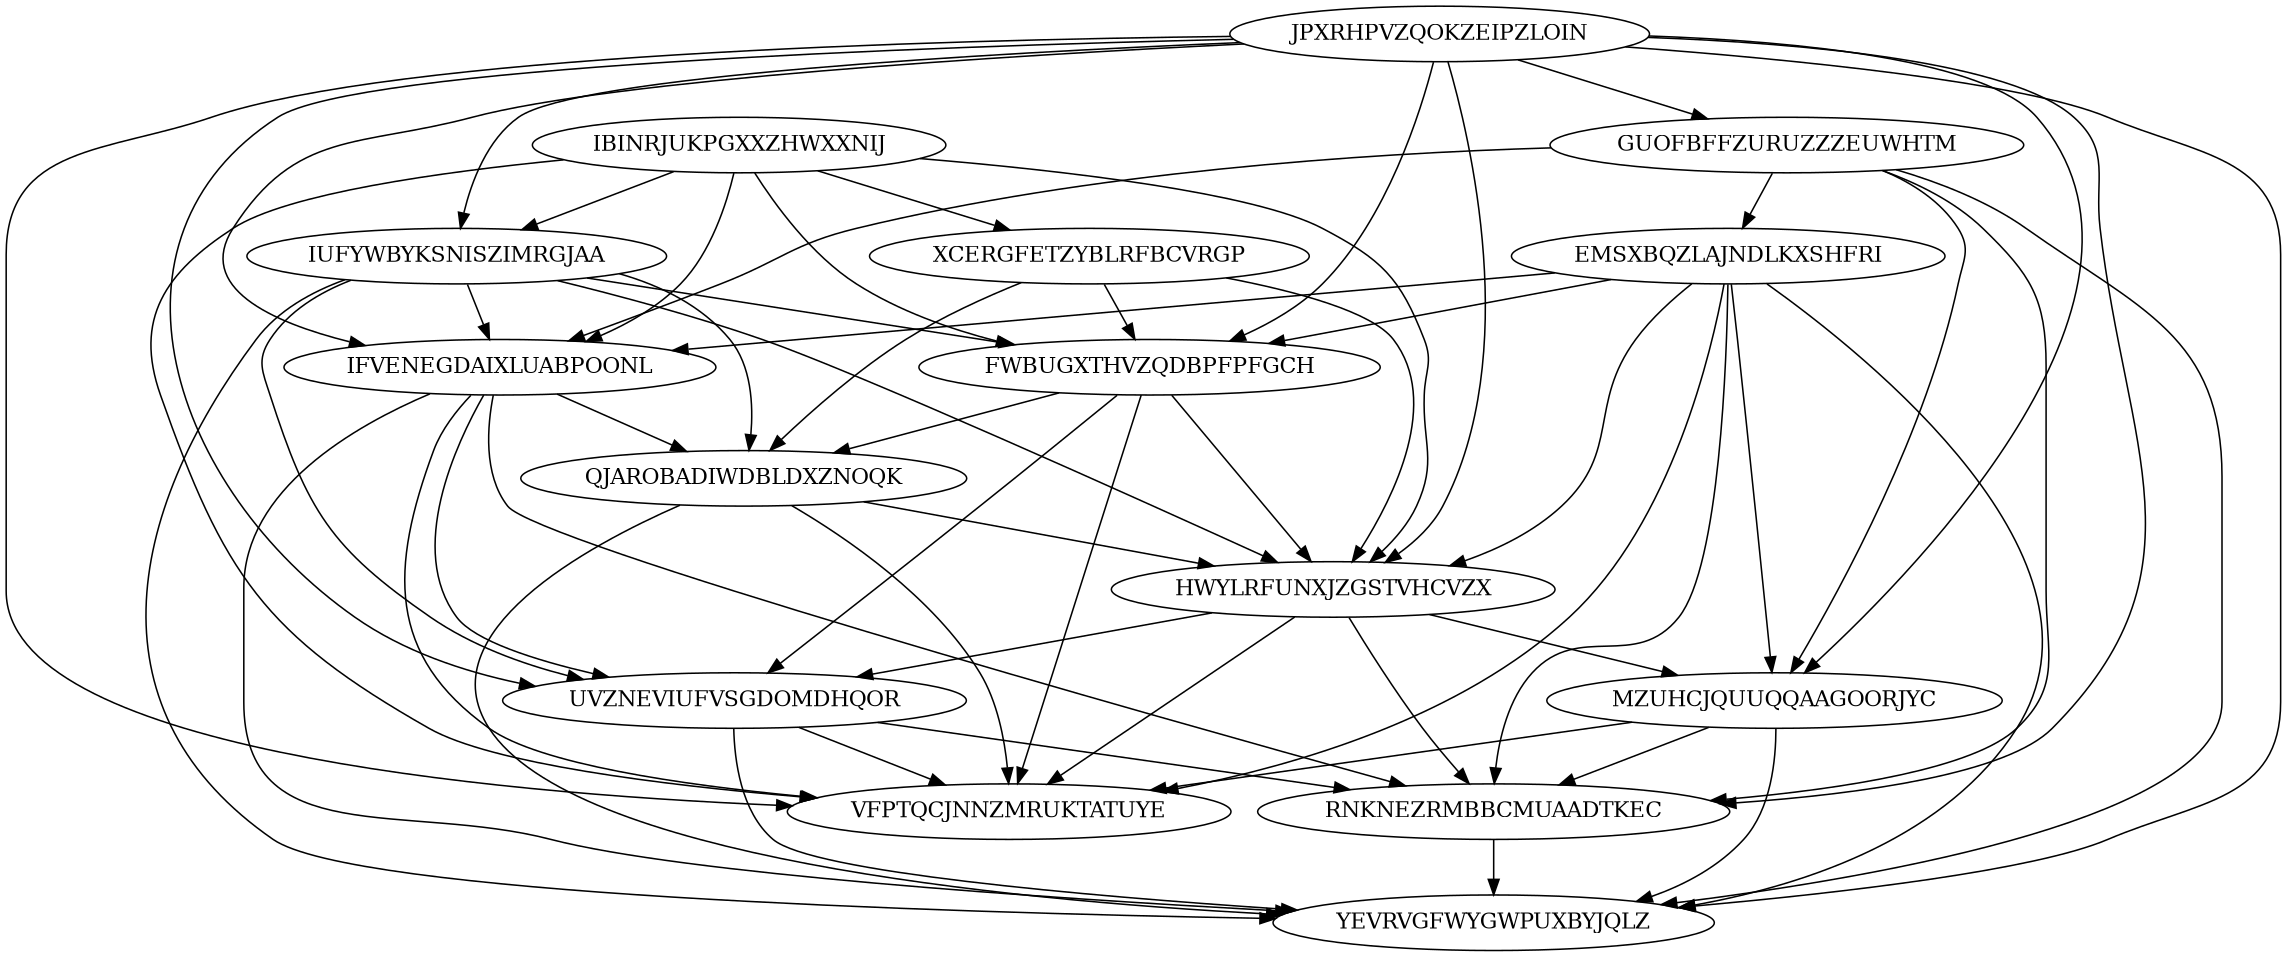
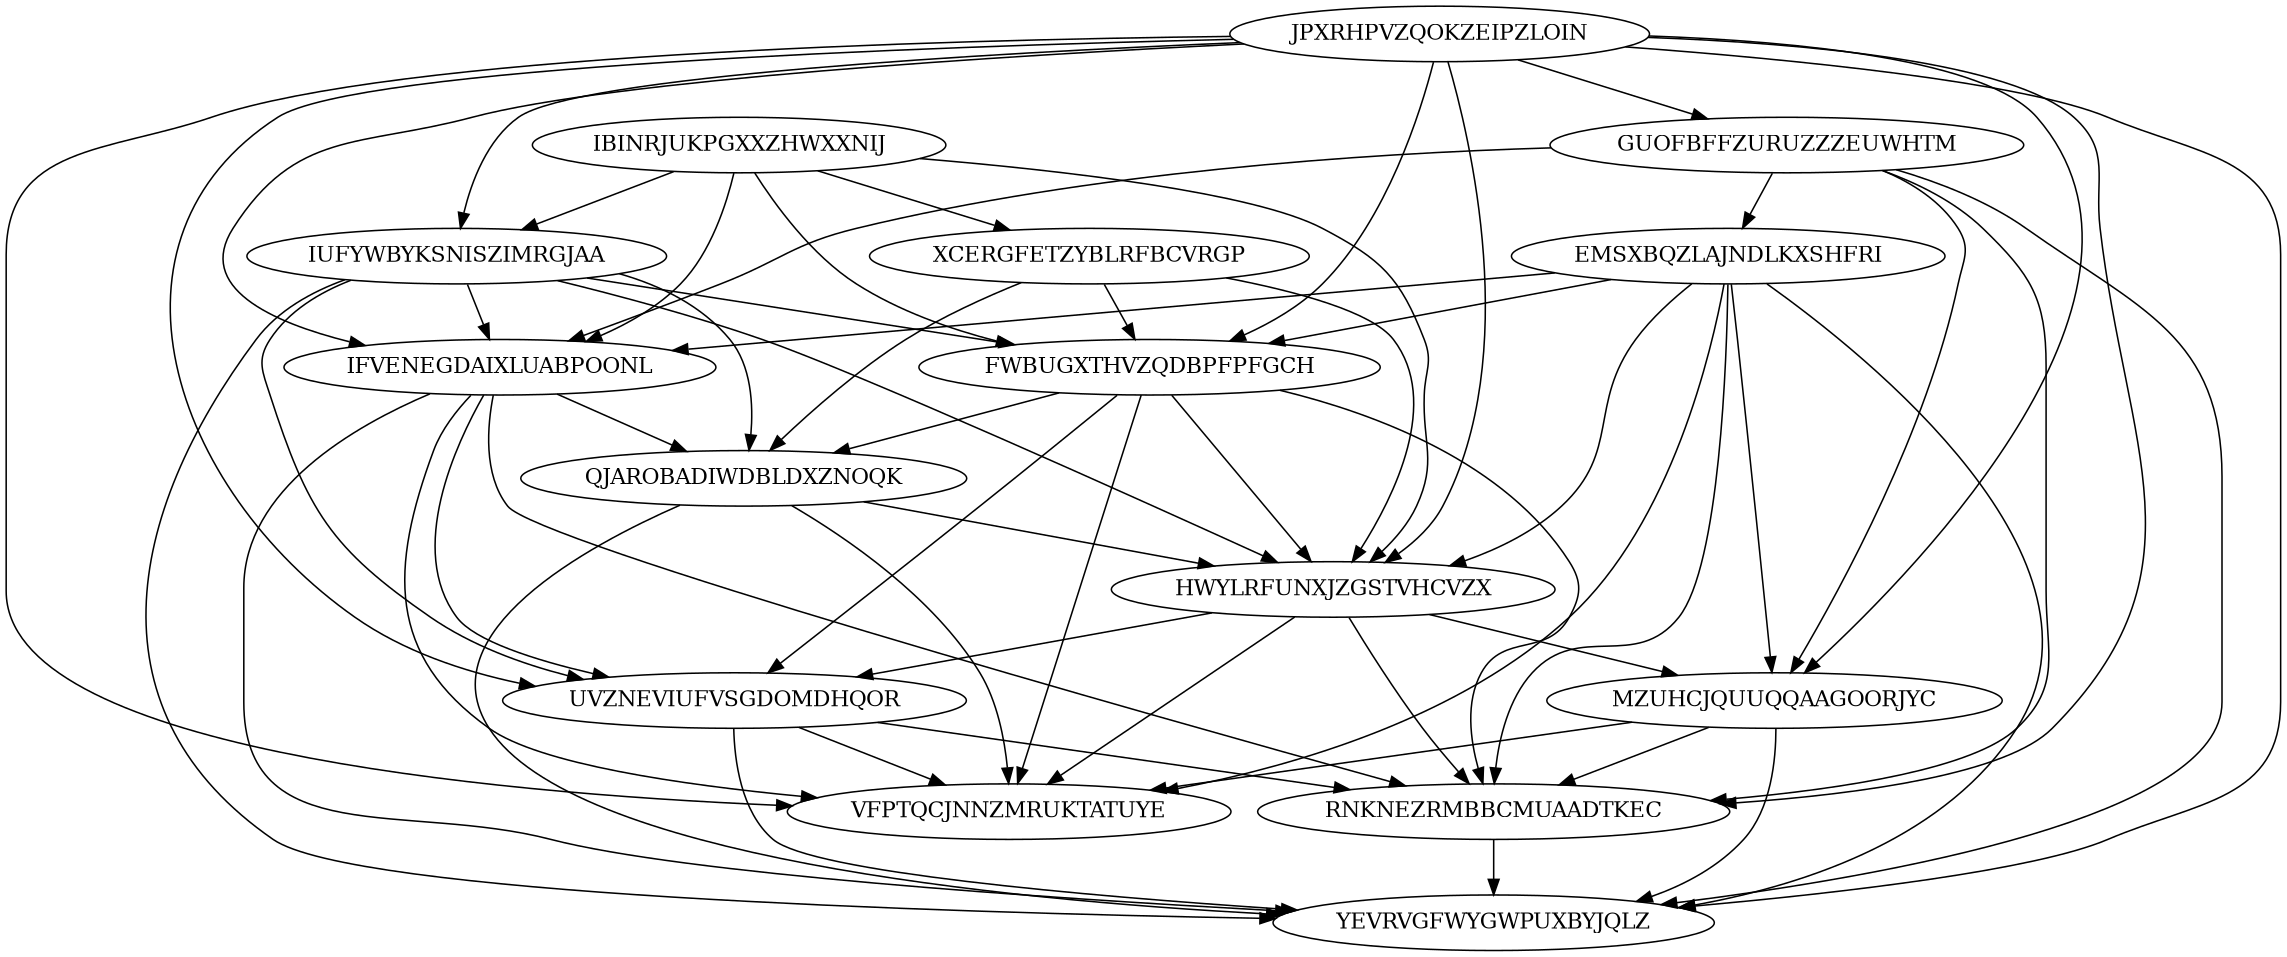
  digraph {
    node [Weight=17]
    edge [Weight=10]
    IBINRJUKPGXXZHWXXNIJ [Weight=15]
    XCERGFETZYBLRFBCVRGP [Weight=12]
    IUFYWBYKSNISZIMRGJAA
    FWBUGXTHVZQDBPFPFGCH
    IFVENEGDAIXLUABPOONL [Weight=19]
    HWYLRFUNXJZGSTVHCVZX [Weight=19]
    VFPTQCJNNZMRUKTATUYE [Weight=13]
    QJAROBADIWDBLDXZNOQK [Weight=20]
    UVZNEVIUFVSGDOMDHQOR [Weight=12]
    YEVRVGFWYGWPUXBYJQLZ [Weight=10]
    RNKNEZRMBBCMUAADTKEC
    MZUHCJQUUQQAAGOORJYC [Weight=14]
    JPXRHPVZQOKZEIPZLOIN [Weight=14]
    GUOFBFFZURUZZZEUWHTM [Weight=14]
    EMSXBQZLAJNDLKXSHFRI [Weight=15]
    IBINRJUKPGXXZHWXXNIJ -> XCERGFETZYBLRFBCVRGP
    IBINRJUKPGXXZHWXXNIJ -> IUFYWBYKSNISZIMRGJAA [Weight=12]
    IBINRJUKPGXXZHWXXNIJ -> FWBUGXTHVZQDBPFPFGCH [Weight=15]
    IBINRJUKPGXXZHWXXNIJ -> IFVENEGDAIXLUABPOONL [Weight=17]
    IBINRJUKPGXXZHWXXNIJ -> HWYLRFUNXJZGSTVHCVZX [Weight=13]
-   IBINRJUKPGXXZHWXXNIJ -> VFPTQCJNNZMRUKTATUYE [Weight=12]
    XCERGFETZYBLRFBCVRGP -> FWBUGXTHVZQDBPFPFGCH [Weight=15]
    XCERGFETZYBLRFBCVRGP -> HWYLRFUNXJZGSTVHCVZX [Weight=14]
    XCERGFETZYBLRFBCVRGP -> QJAROBADIWDBLDXZNOQK [Weight=16]
    IUFYWBYKSNISZIMRGJAA -> FWBUGXTHVZQDBPFPFGCH [Weight=11]
    IUFYWBYKSNISZIMRGJAA -> IFVENEGDAIXLUABPOONL [Weight=17]
    IUFYWBYKSNISZIMRGJAA -> HWYLRFUNXJZGSTVHCVZX [Weight=12]
    IUFYWBYKSNISZIMRGJAA -> QJAROBADIWDBLDXZNOQK [Weight=13]
    IUFYWBYKSNISZIMRGJAA -> UVZNEVIUFVSGDOMDHQOR [Weight=14]
    IUFYWBYKSNISZIMRGJAA -> YEVRVGFWYGWPUXBYJQLZ [Weight=17]
    FWBUGXTHVZQDBPFPFGCH -> HWYLRFUNXJZGSTVHCVZX
    FWBUGXTHVZQDBPFPFGCH -> VFPTQCJNNZMRUKTATUYE [Weight=13]
    FWBUGXTHVZQDBPFPFGCH -> QJAROBADIWDBLDXZNOQK [Weight=15]
    FWBUGXTHVZQDBPFPFGCH -> UVZNEVIUFVSGDOMDHQOR [Weight=15]
+   FWBUGXTHVZQDBPFPFGCH -> RNKNEZRMBBCMUAADTKEC [Weight=11]
    IFVENEGDAIXLUABPOONL -> VFPTQCJNNZMRUKTATUYE [Weight=17]
    IFVENEGDAIXLUABPOONL -> QJAROBADIWDBLDXZNOQK [Weight=12]
    IFVENEGDAIXLUABPOONL -> UVZNEVIUFVSGDOMDHQOR [Weight=19]
    IFVENEGDAIXLUABPOONL -> YEVRVGFWYGWPUXBYJQLZ [Weight=12]
    IFVENEGDAIXLUABPOONL -> RNKNEZRMBBCMUAADTKEC [Weight=19]
    HWYLRFUNXJZGSTVHCVZX -> VFPTQCJNNZMRUKTATUYE [Weight=18]
    HWYLRFUNXJZGSTVHCVZX -> UVZNEVIUFVSGDOMDHQOR
    HWYLRFUNXJZGSTVHCVZX -> RNKNEZRMBBCMUAADTKEC [Weight=15]
    HWYLRFUNXJZGSTVHCVZX -> MZUHCJQUUQQAAGOORJYC [Weight=19]
    QJAROBADIWDBLDXZNOQK -> HWYLRFUNXJZGSTVHCVZX [Weight=12]
    QJAROBADIWDBLDXZNOQK -> VFPTQCJNNZMRUKTATUYE [Weight=16]
    QJAROBADIWDBLDXZNOQK -> YEVRVGFWYGWPUXBYJQLZ [Weight=14]
    UVZNEVIUFVSGDOMDHQOR -> VFPTQCJNNZMRUKTATUYE [Weight=11]
    UVZNEVIUFVSGDOMDHQOR -> YEVRVGFWYGWPUXBYJQLZ [Weight=13]
    UVZNEVIUFVSGDOMDHQOR -> RNKNEZRMBBCMUAADTKEC [Weight=19]
    RNKNEZRMBBCMUAADTKEC -> YEVRVGFWYGWPUXBYJQLZ
    MZUHCJQUUQQAAGOORJYC -> VFPTQCJNNZMRUKTATUYE [Weight=16]
    MZUHCJQUUQQAAGOORJYC -> YEVRVGFWYGWPUXBYJQLZ [Weight=11]
    MZUHCJQUUQQAAGOORJYC -> RNKNEZRMBBCMUAADTKEC [Weight=20]
    JPXRHPVZQOKZEIPZLOIN -> IUFYWBYKSNISZIMRGJAA [Weight=14]
    JPXRHPVZQOKZEIPZLOIN -> FWBUGXTHVZQDBPFPFGCH [Weight=15]
    JPXRHPVZQOKZEIPZLOIN -> IFVENEGDAIXLUABPOONL [Weight=15]
    JPXRHPVZQOKZEIPZLOIN -> HWYLRFUNXJZGSTVHCVZX [Weight=19]
    JPXRHPVZQOKZEIPZLOIN -> VFPTQCJNNZMRUKTATUYE [Weight=18]
    JPXRHPVZQOKZEIPZLOIN -> UVZNEVIUFVSGDOMDHQOR [Weight=11]
    JPXRHPVZQOKZEIPZLOIN -> YEVRVGFWYGWPUXBYJQLZ
    JPXRHPVZQOKZEIPZLOIN -> RNKNEZRMBBCMUAADTKEC
    JPXRHPVZQOKZEIPZLOIN -> MZUHCJQUUQQAAGOORJYC [Weight=17]
    JPXRHPVZQOKZEIPZLOIN -> GUOFBFFZURUZZZEUWHTM [Weight=17]
    GUOFBFFZURUZZZEUWHTM -> IFVENEGDAIXLUABPOONL
    GUOFBFFZURUZZZEUWHTM -> YEVRVGFWYGWPUXBYJQLZ [Weight=18]
    GUOFBFFZURUZZZEUWHTM -> RNKNEZRMBBCMUAADTKEC
    GUOFBFFZURUZZZEUWHTM -> MZUHCJQUUQQAAGOORJYC
    GUOFBFFZURUZZZEUWHTM -> EMSXBQZLAJNDLKXSHFRI [Weight=18]
    EMSXBQZLAJNDLKXSHFRI -> FWBUGXTHVZQDBPFPFGCH [Weight=14]
    EMSXBQZLAJNDLKXSHFRI -> IFVENEGDAIXLUABPOONL [Weight=18]
    EMSXBQZLAJNDLKXSHFRI -> HWYLRFUNXJZGSTVHCVZX [Weight=15]
    EMSXBQZLAJNDLKXSHFRI -> VFPTQCJNNZMRUKTATUYE [Weight=17]
    EMSXBQZLAJNDLKXSHFRI -> YEVRVGFWYGWPUXBYJQLZ [Weight=15]
    EMSXBQZLAJNDLKXSHFRI -> RNKNEZRMBBCMUAADTKEC [Weight=13]
    EMSXBQZLAJNDLKXSHFRI -> MZUHCJQUUQQAAGOORJYC [Weight=14]
  }
